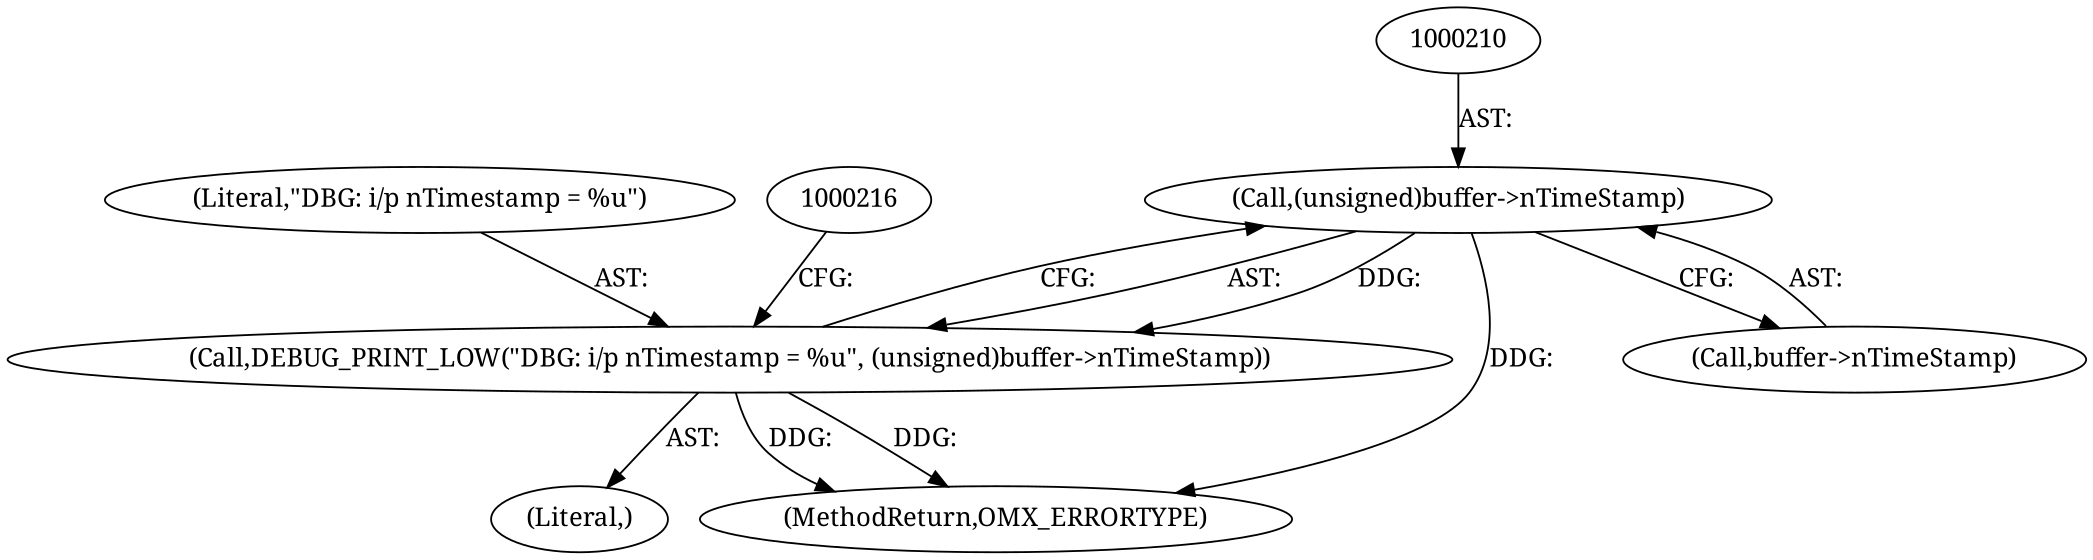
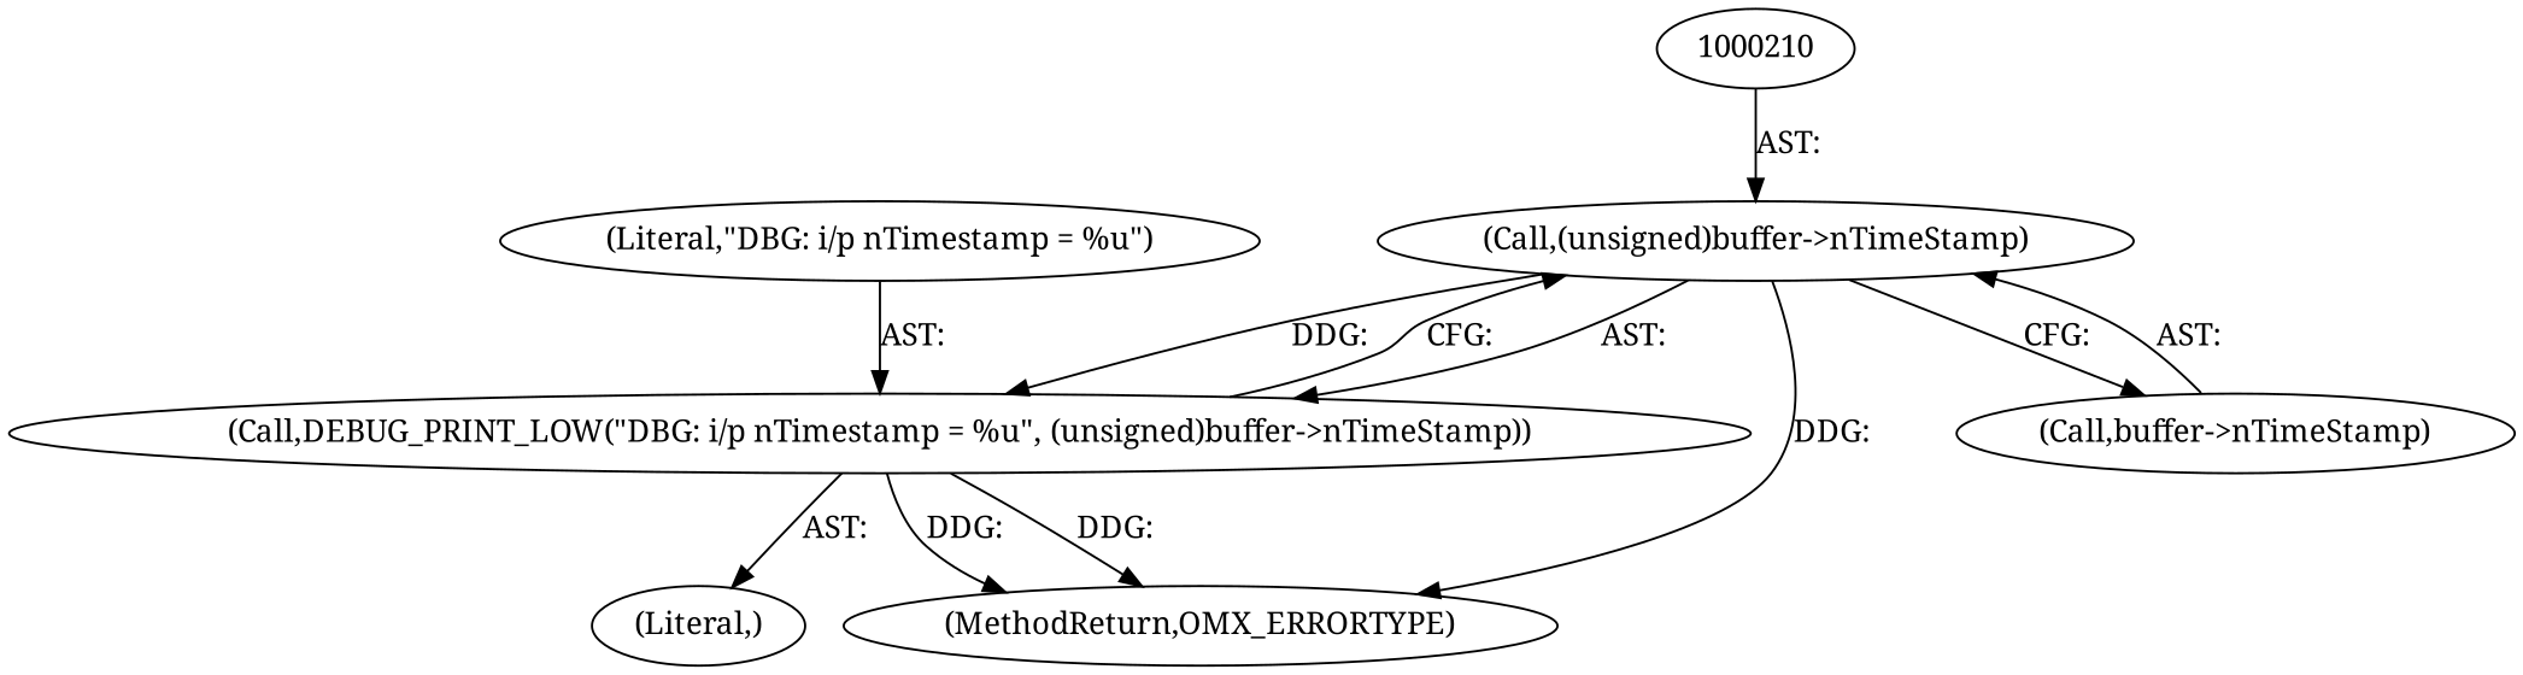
  digraph {
    fontname="Noto Serif"
    node [fontname="Noto Serif"]
    edge [fontname="Noto Serif"]
    n1 [label="(Call,(unsigned)buffer->nTimeStamp)"]
    n2 [label="(Call,DEBUG_PRINT_LOW(\"DBG: i/p nTimestamp = %u\", (unsigned)buffer->nTimeStamp))"]
    n3 [label="(MethodReturn,OMX_ERRORTYPE)"]
    n4 [label="(Call,buffer->nTimeStamp)"]
    n5 [label="(Literal,)"]
    n6 [label="(Literal,\"DBG: i/p nTimestamp = %u\")"]
    1000210
-   1000216
    n1 -> n2 [label="AST: "]
    n1 -> n2 [label="DDG: "]
    n1 -> n3 [label="DDG: "]
    n1 -> n4 [label="CFG: "]
    n2 -> n1 [label="CFG: "]
    n2 -> n3 [label="DDG: "]
    n2 -> n3 [label="DDG: "]
    n2 -> n5 [label="AST: "]
    n4 -> n1 [label="AST: "]
    n6 -> n2 [label="AST: "]
    1000210 -> n1 [label="AST: "]
-   1000216 -> n2 [label="CFG: "]
  }
